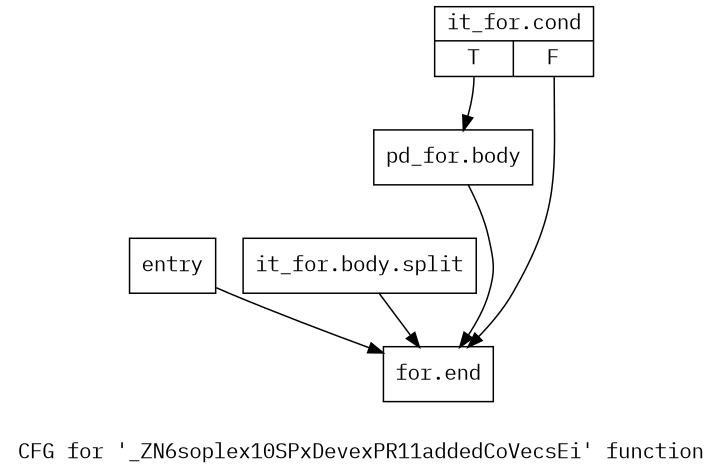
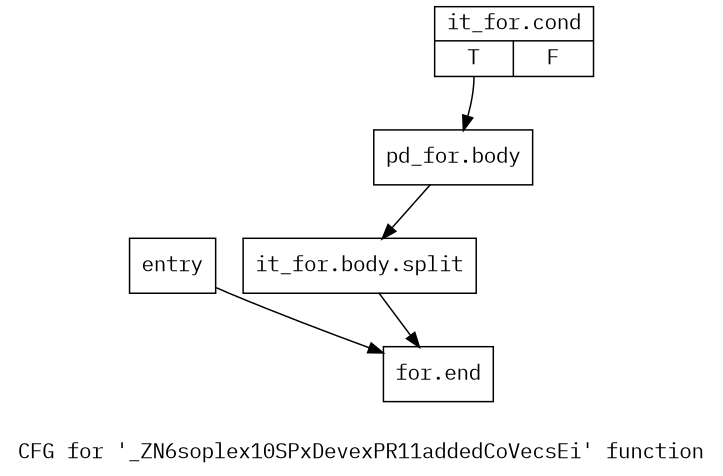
  digraph {
    fontname="IBM Plex Mono"
    label="CFG for '_ZN6soplex10SPxDevexPR11addedCoVecsEi' function"
    node [fontname="IBM Plex Mono" shape=record]
    edge [fontname="IBM Plex Mono"]
    n1 [label="{entry}"]
    n2 [label="{for.end}"]
    n3 [label="{it_for.cond|{<s0>T|<s1>F}}"]
    n4 [label="{pd_for.body}"]
    n5 [label="{it_for.body.split}"]
    n1 -> n2
-   n3 -> n2 [tailport=s1]
    n3 -> n4 [tailport=s0]
-   n4 -> n2
+   n4 -> n5
    n5 -> n2
  }
